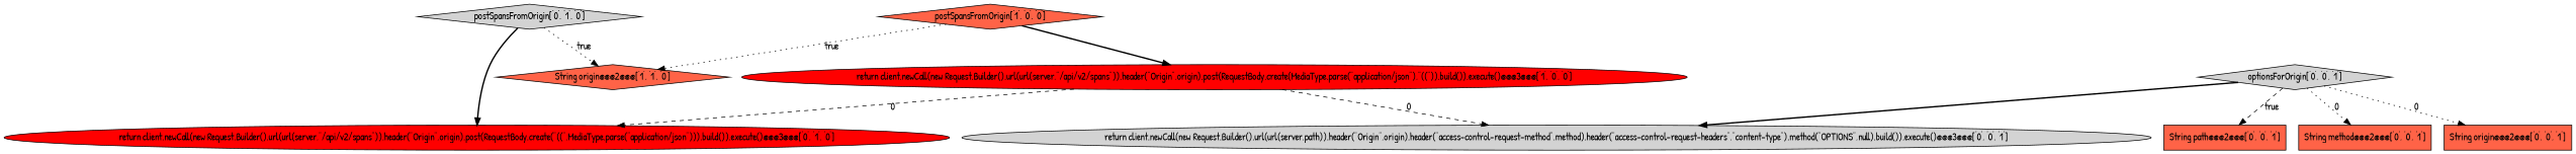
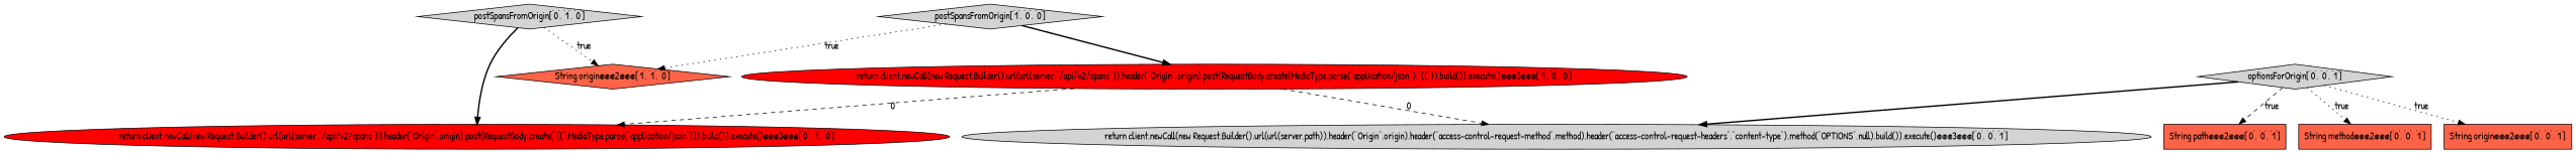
  digraph {
    fontname="Patrick Hand"
    node [fillcolor=tomato fontname="Patrick Hand" shape=diamond style=filled]
    edge [fontname="Patrick Hand" style=dotted]
    n1 [fillcolor=red label="return client.newCall(new Request.Builder().url(url(server,\"/api/v2/spans\")).header(\"Origin\",origin).post(RequestBody.create(\"((\",MediaType.parse(\"application/json\"))).build()).execute()@@@3@@@['0', '1', '0']" shape=ellipse]
    n2 [label="String path@@@2@@@['0', '0', '1']" shape=box]
    n3 [label="String method@@@2@@@['0', '0', '1']" shape=box]
    n4 [fillcolor=lightgray label="postSpansFromOrigin['0', '1', '0']"]
    n5 [label="String origin@@@2@@@['1', '1', '0']"]
    n6 [fillcolor=lightgray label="optionsForOrigin['0', '0', '1']"]
    n7 [fillcolor=lightgray label="return client.newCall(new Request.Builder().url(url(server,path)).header(\"Origin\",origin).header(\"access-control-request-method\",method).header(\"access-control-request-headers\",\"content-type\").method(\"OPTIONS\",null).build()).execute()@@@3@@@['0', '0', '1']" shape=ellipse]
    n8 [label="String origin@@@2@@@['0', '0', '1']" shape=box]
-   n9 [label="postSpansFromOrigin['1', '0', '0']"]
+   n9 [fillcolor=lightgray label="postSpansFromOrigin['1', '0', '0']"]
    n10 [fillcolor=red label="return client.newCall(new Request.Builder().url(url(server,\"/api/v2/spans\")).header(\"Origin\",origin).post(RequestBody.create(MediaType.parse(\"application/json\"),\"((\")).build()).execute()@@@3@@@['1', '0', '0']" shape=ellipse]
    n4 -> n1 [style=bold]
    n4 -> n5 [label=true]
    n6 -> n2 [label=true style=dashed]
-   n6 -> n3 [label=0]
+   n6 -> n3 [label=true]
    n6 -> n7 [style=bold]
-   n6 -> n8 [label=0]
+   n6 -> n8 [label=true]
    n9 -> n5 [label=true]
    n9 -> n10 [style=bold]
    n10 -> n1 [label=0 style=dashed]
    n10 -> n7 [label=0 style=dashed]
  }
